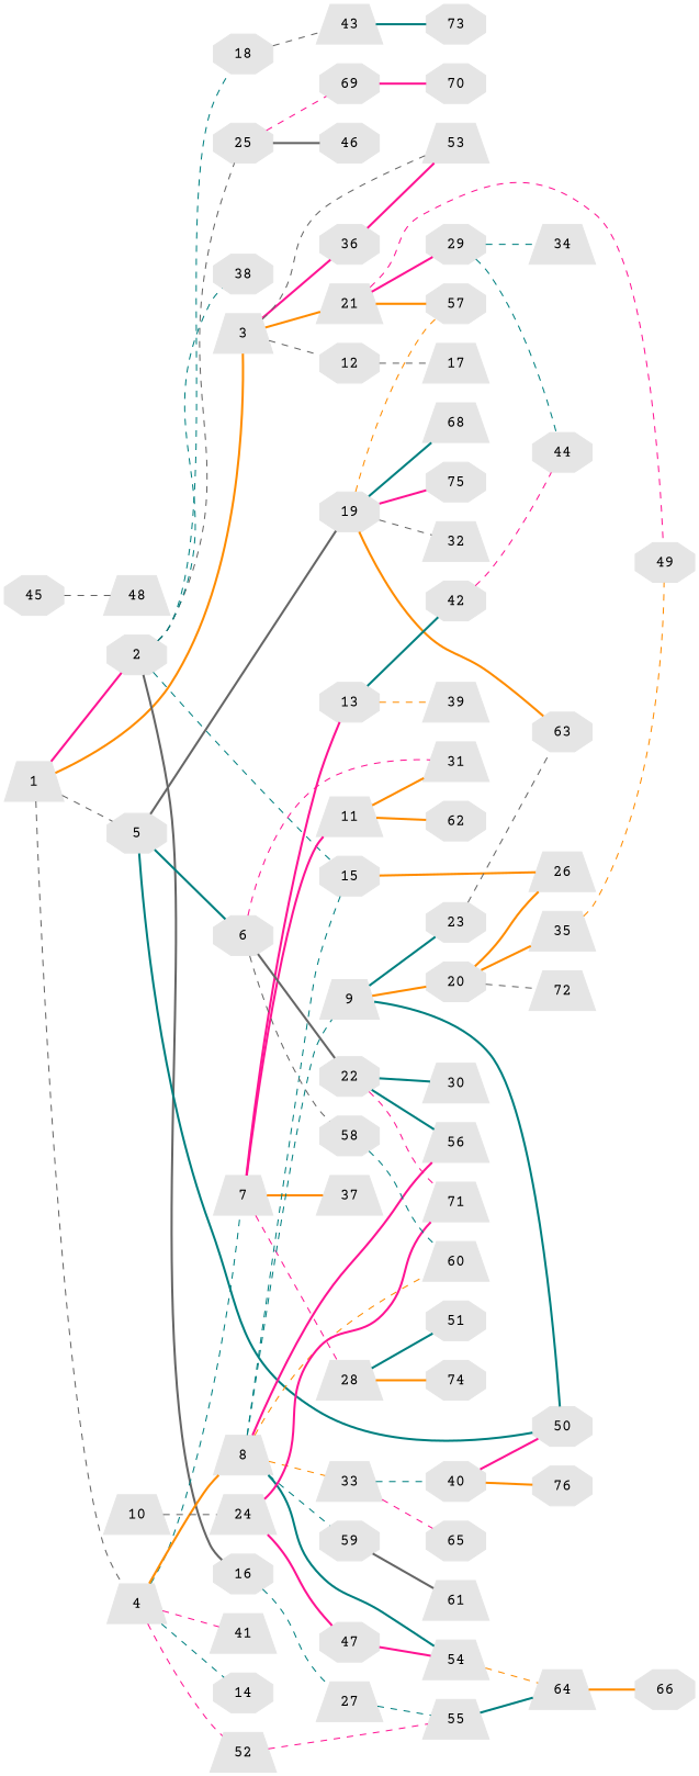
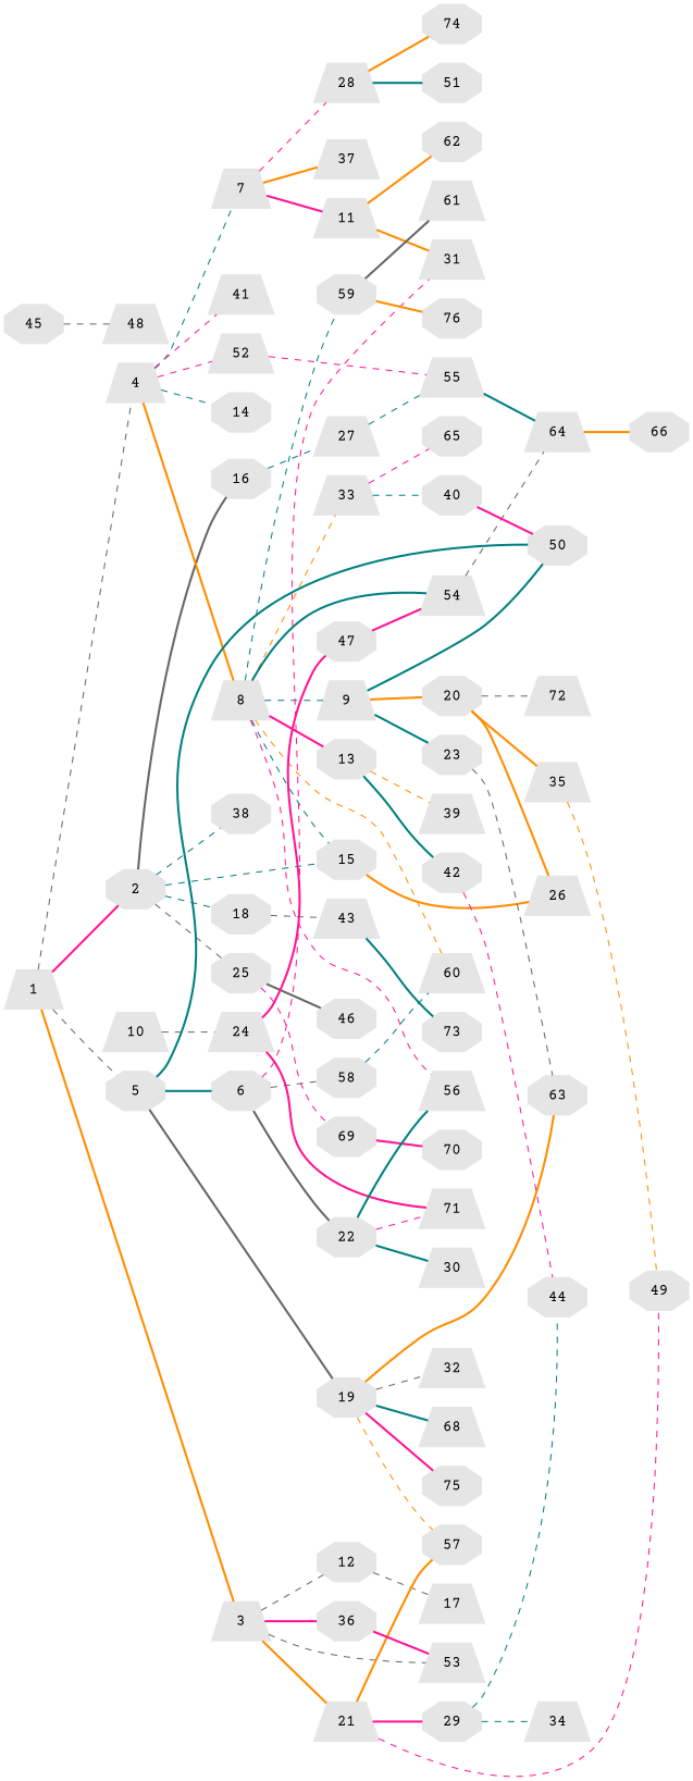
  graph {
    fontname="Courier Prime"
    rankdir=LR
    node [color=gray90 fontname="Courier Prime" shape=octagon style=filled]
    edge [color=teal fontname="Courier Prime" style=bold]
    1 [shape=trapezium]
    2
    3 [shape=trapezium]
    4 [shape=trapezium]
    5
    16
    18
    25
    38
    15
    12
    21 [shape=trapezium]
    36
    53 [shape=trapezium]
    7 [shape=trapezium]
    8 [shape=trapezium]
    14
    41 [shape=trapezium]
    52 [shape=trapezium]
    6
    19
    50
    10 [shape=trapezium]
    24 [shape=trapezium]
    27 [shape=trapezium]
    43 [shape=trapezium]
    46
    69
    17 [shape=trapezium]
    57
    29
    49
    11 [shape=trapezium]
    28 [shape=trapezium]
    37 [shape=trapezium]
    9 [shape=trapezium]
    13
    33 [shape=trapezium]
    54 [shape=trapezium]
    56 [shape=trapezium]
    59
    60 [shape=trapezium]
    55 [shape=trapezium]
    22
    31 [shape=trapezium]
    58
    32 [shape=trapezium]
    63
    68 [shape=trapezium]
    75
    30 [shape=trapezium]
    71 [shape=trapezium]
    62
    51
    74
    20
    23
    39 [shape=trapezium]
    42
    26 [shape=trapezium]
    40
    65
    64 [shape=trapezium]
    61 [shape=trapezium]
    35 [shape=trapezium]
    72 [shape=trapezium]
    47
    44
    73
    34 [shape=trapezium]
    70
    76
    48 [shape=trapezium]
    45
    66
    1 -- 2 [color=deeppink]
    1 -- 3 [color=darkorange]
    1 -- 4 [color=gray40 style=dashed]
    1 -- 5 [color=gray40 style=dashed]
    2 -- 16 [color=gray40]
    2 -- 18 [style=dashed]
    2 -- 25 [color=gray40 style=dashed]
    2 -- 38 [style=dashed]
    2 -- 15 [style=dashed]
    3 -- 12 [color=gray40 style=dashed]
    3 -- 21 [color=darkorange]
    3 -- 36 [color=deeppink]
    3 -- 53 [color=gray40 style=dashed]
    4 -- 7 [style=dashed]
    4 -- 8 [color=darkorange]
    4 -- 14 [style=dashed]
    4 -- 41 [color=deeppink style=dashed]
    4 -- 52 [color=deeppink style=dashed]
    5 -- 6
    5 -- 19 [color=gray40]
    5 -- 50
    16 -- 27 [style=dashed]
    18 -- 43 [color=gray40 style=dashed]
    25 -- 46 [color=gray40]
    25 -- 69 [color=deeppink style=dashed]
    15 -- 26 [color=darkorange]
    12 -- 17 [color=gray40 style=dashed]
    21 -- 57 [color=darkorange]
    21 -- 29 [color=deeppink]
    21 -- 49 [color=deeppink style=dashed]
    36 -- 53 [color=deeppink]
    7 -- 11 [color=deeppink]
    7 -- 28 [color=deeppink style=dashed]
    7 -- 37 [color=darkorange]
    8 -- 15 [style=dashed]
    8 -- 9 [style=dashed]
-   7 -- 13 [color=deeppink]
+   8 -- 13 [color=deeppink]
    8 -- 33 [color=darkorange style=dashed]
    8 -- 54
-   8 -- 56 [color=deeppink]
+   8 -- 56 [color=deeppink style=dashed]
    8 -- 59 [style=dashed]
    8 -- 60 [color=darkorange style=dashed]
    52 -- 55 [color=deeppink style=dashed]
    6 -- 22 [color=gray40]
    6 -- 31 [color=deeppink style=dashed]
    6 -- 58 [color=gray40 style=dashed]
    19 -- 57 [color=darkorange style=dashed]
    19 -- 32 [color=gray40 style=dashed]
    19 -- 63 [color=darkorange]
    19 -- 68
    19 -- 75 [color=deeppink]
    10 -- 24 [color=gray40 style=dashed]
    24 -- 71 [color=deeppink]
    24 -- 47 [color=deeppink]
    27 -- 55 [style=dashed]
    43 -- 73
    69 -- 70 [color=deeppink]
    29 -- 44 [style=dashed]
    29 -- 34 [style=dashed]
    11 -- 31 [color=darkorange]
    11 -- 62 [color=darkorange]
    28 -- 51
    28 -- 74 [color=darkorange]
    9 -- 50
    9 -- 20 [color=darkorange]
    9 -- 23
    13 -- 39 [color=darkorange style=dashed]
    13 -- 42
    33 -- 40 [style=dashed]
    33 -- 65 [color=deeppink style=dashed]
-   54 -- 64 [color=darkorange style=dashed]
+   54 -- 64 [color=gray40 style=dashed]
    59 -- 61 [color=gray40]
    55 -- 64
    22 -- 56
    22 -- 30
    22 -- 71 [color=deeppink style=dashed]
    58 -- 60 [style=dashed]
    20 -- 26 [color=darkorange]
    20 -- 35 [color=darkorange]
    20 -- 72 [color=gray40 style=dashed]
    23 -- 63 [color=gray40 style=dashed]
    42 -- 44 [color=deeppink style=dashed]
    40 -- 50 [color=deeppink]
-   40 -- 76 [color=darkorange]
+   59 -- 76 [color=darkorange]
    64 -- 66 [color=darkorange]
    35 -- 49 [color=darkorange style=dashed]
    47 -- 54 [color=deeppink]
    45 -- 48 [color=gray40 style=dashed]
  }
